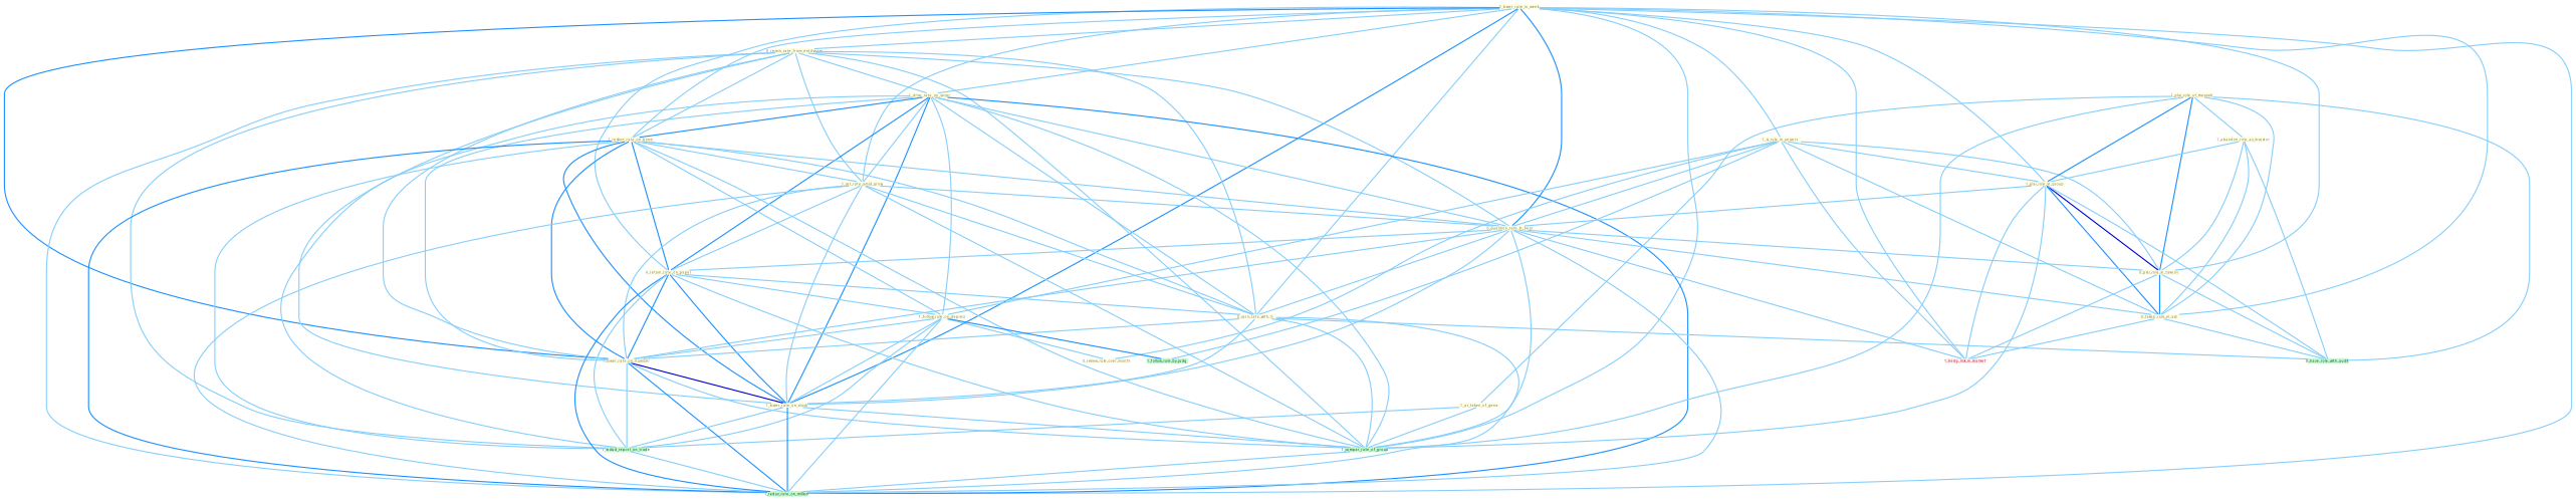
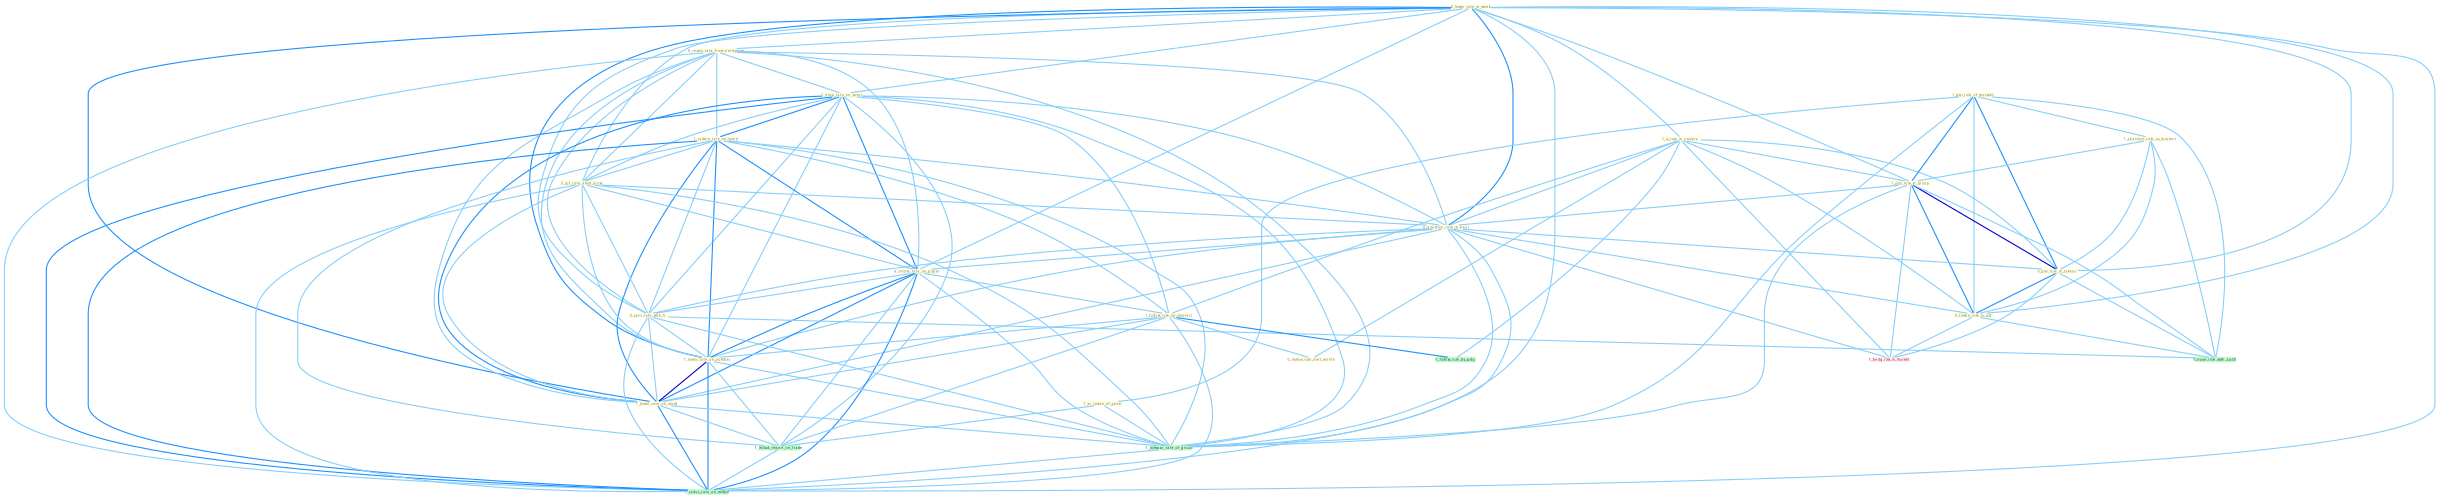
  graph {
    fontname="Roboto Condensed"
    node [color="#ffffe0" fixedsize=true fontcolor="#8b7d6b" fontname="Roboto Condensed" fontsize=4 shape=polygon style=filled]
    edge [color="#87cefa" fontname="Roboto Condensed" w=1]
    "0_lower_rate_in_week " [height=.06 width=.5]
    "0_receiv_rate_from_entitynam " [height=.06 width=.5]
    "1_drive_rate_on_secur " [height=.06 width=.5]
    "1_is_rule_in_univers " [height=.06 width=.5]
    "1_reckon_rate_on_bond " [height=.06 width=.5]
    "1_plai_role_of_messiah " [height=.06 width=.5]
    "1_abandon_role_as_investor " [height=.06 width=.5]
    "0_cut_rate_amid_grow " [height=.06 width=.5]
    "1_plai_role_in_group " [height=.06 width=.5]
    "0_question_rate_in_hear " [height=.06 width=.5]
    n11 [height=.06 label="8_retain_rate_on_paper" width=.5]
    "0_plai_role_in_takeov " [height=.06 width=.5]
    "0_carri_rate_with_% " [height=.06 width=.5]
    "0_taken_role_in_aid " [height=.06 width=.5]
    "1_follow_rule_on_depreci " [height=.06 width=.5]
    "1_lower_rate_on_number " [height=.06 width=.5]
    n17 [height=.06 label="1_ar_taken_of_gene" width=.5]
    "0_review_rule_over_month " [height=.06 width=.5]
    "1_lower_rate_on_stock " [height=.06 width=.5]
    "1_hedg_risk_in_market " [color="#fff0f5" fontcolor="#b22222" height=.06 width=.5]
    "1_compar_rate_of_group " [color="#BDFCC9" fontcolor="#2f4f4f" height=.06 width=.5]
    "1_reduc_rate_on_million " [color="#BDFCC9" fontcolor="#2f4f4f" height=.06 width=.5]
    "1_includ_report_on_trade " [color="#BDFCC9" fontcolor="#2f4f4f" height=.06 width=.5]
    "1_follow_rule_by_judg " [color="#BDFCC9" fontcolor="#2f4f4f" height=.06 width=.5]
    "0_have_role_with_audit " [color="#BDFCC9" fontcolor="#2f4f4f" height=.06 width=.5]
    subgraph sub_1 {
      "0_lower_rate_in_week "
      "0_receiv_rate_from_entitynam "
      "1_drive_rate_on_secur "
      "1_is_rule_in_univers "
      "1_reckon_rate_on_bond "
      "1_plai_role_of_messiah "
      "1_abandon_role_as_investor "
      "0_cut_rate_amid_grow "
      "1_plai_role_in_group "
      "0_question_rate_in_hear "
      n11
      "0_plai_role_in_takeov "
      "0_carri_rate_with_% "
      "0_taken_role_in_aid "
      "1_follow_rule_on_depreci "
      "1_lower_rate_on_number "
      n17
      "0_review_rule_over_month "
      "1_lower_rate_on_stock "
    }
    subgraph sub_2 {
      "1_hedg_risk_in_market "
    }
    "0_lower_rate_in_week " -- "0_receiv_rate_from_entitynam "
    "0_lower_rate_in_week " -- "1_drive_rate_on_secur "
    "0_lower_rate_in_week " -- "1_is_rule_in_univers "
-   "0_lower_rate_in_week " -- "1_reckon_rate_on_bond "
    "0_lower_rate_in_week " -- "0_cut_rate_amid_grow "
    "0_lower_rate_in_week " -- "1_plai_role_in_group "
    "0_lower_rate_in_week " -- "0_question_rate_in_hear " [color="#1e90ff" w=2]
    "0_lower_rate_in_week " -- n11
    "0_lower_rate_in_week " -- "0_plai_role_in_takeov "
    "0_lower_rate_in_week " -- "0_carri_rate_with_% "
    "0_lower_rate_in_week " -- "0_taken_role_in_aid "
    "0_lower_rate_in_week " -- "1_lower_rate_on_number " [color="#1e90ff" w=2]
    "0_lower_rate_in_week " -- "1_lower_rate_on_stock " [color="#1e90ff" w=2]
-   "0_lower_rate_in_week " -- "1_hedg_risk_in_market "
    "0_lower_rate_in_week " -- "1_compar_rate_of_group "
    "0_lower_rate_in_week " -- "1_reduc_rate_on_million "
    "0_receiv_rate_from_entitynam " -- "1_drive_rate_on_secur "
    "0_receiv_rate_from_entitynam " -- "1_reckon_rate_on_bond "
    "0_receiv_rate_from_entitynam " -- "0_cut_rate_amid_grow "
    "0_receiv_rate_from_entitynam " -- "0_question_rate_in_hear "
-   "0_receiv_rate_from_entitynam " -- "1_includ_report_on_trade "
+   "0_receiv_rate_from_entitynam " -- n11
    "0_receiv_rate_from_entitynam " -- "0_carri_rate_with_% "
    "0_receiv_rate_from_entitynam " -- "1_lower_rate_on_number "
    "0_receiv_rate_from_entitynam " -- "1_lower_rate_on_stock "
    "0_receiv_rate_from_entitynam " -- "1_compar_rate_of_group "
    "0_receiv_rate_from_entitynam " -- "1_reduc_rate_on_million "
    "1_drive_rate_on_secur " -- "1_reckon_rate_on_bond " [color="#1e90ff" w=2]
    "1_drive_rate_on_secur " -- "0_cut_rate_amid_grow "
    "1_drive_rate_on_secur " -- "0_question_rate_in_hear "
    "1_drive_rate_on_secur " -- n11 [color="#1e90ff" w=2]
    "1_drive_rate_on_secur " -- "0_carri_rate_with_% "
    "1_drive_rate_on_secur " -- "1_follow_rule_on_depreci "
    "1_drive_rate_on_secur " -- "1_lower_rate_on_number " [w=2]
    "1_drive_rate_on_secur " -- "1_lower_rate_on_stock " [color="#1e90ff" w=2]
    "1_drive_rate_on_secur " -- "1_compar_rate_of_group "
    "1_drive_rate_on_secur " -- "1_reduc_rate_on_million " [color="#1e90ff" w=2]
    "1_drive_rate_on_secur " -- "1_includ_report_on_trade "
    "1_is_rule_in_univers " -- "1_plai_role_in_group "
    "1_is_rule_in_univers " -- "0_question_rate_in_hear "
    "1_is_rule_in_univers " -- "0_plai_role_in_takeov "
    "1_is_rule_in_univers " -- "0_taken_role_in_aid "
    "1_is_rule_in_univers " -- "1_follow_rule_on_depreci "
    "1_is_rule_in_univers " -- "0_review_rule_over_month "
    "1_is_rule_in_univers " -- "1_hedg_risk_in_market "
    "1_is_rule_in_univers " -- "1_follow_rule_by_judg "
    "1_reckon_rate_on_bond " -- "0_cut_rate_amid_grow "
    "1_reckon_rate_on_bond " -- "0_question_rate_in_hear "
    "1_reckon_rate_on_bond " -- n11 [color="#1e90ff" w=2]
    "1_reckon_rate_on_bond " -- "0_carri_rate_with_% "
    "1_reckon_rate_on_bond " -- "1_follow_rule_on_depreci "
    "1_reckon_rate_on_bond " -- "1_lower_rate_on_number " [color="#1e90ff" w=2]
    "1_reckon_rate_on_bond " -- "1_lower_rate_on_stock " [color="#1e90ff" w=2]
    "1_reckon_rate_on_bond " -- "1_compar_rate_of_group "
    "1_reckon_rate_on_bond " -- "1_reduc_rate_on_million " [color="#1e90ff" w=2]
    "1_reckon_rate_on_bond " -- "1_includ_report_on_trade "
    "1_plai_role_of_messiah " -- "1_abandon_role_as_investor "
    "1_plai_role_of_messiah " -- "1_plai_role_in_group " [color="#1e90ff" w=2]
    "1_plai_role_of_messiah " -- "0_plai_role_in_takeov " [color="#1e90ff" w=2]
    "1_plai_role_of_messiah " -- "0_taken_role_in_aid "
    "1_plai_role_of_messiah " -- n17
    "1_plai_role_of_messiah " -- "1_compar_rate_of_group "
    "1_plai_role_of_messiah " -- "0_have_role_with_audit "
    "1_abandon_role_as_investor " -- "1_plai_role_in_group "
    "1_abandon_role_as_investor " -- "0_plai_role_in_takeov "
    "1_abandon_role_as_investor " -- "0_taken_role_in_aid "
    "1_abandon_role_as_investor " -- "0_have_role_with_audit "
    "0_cut_rate_amid_grow " -- "0_question_rate_in_hear "
    "0_cut_rate_amid_grow " -- n11
    "0_cut_rate_amid_grow " -- "0_carri_rate_with_% "
    "0_cut_rate_amid_grow " -- "1_lower_rate_on_number "
    "0_cut_rate_amid_grow " -- "1_lower_rate_on_stock "
    "0_cut_rate_amid_grow " -- "1_compar_rate_of_group "
    "0_cut_rate_amid_grow " -- "1_reduc_rate_on_million "
    "1_plai_role_in_group " -- "0_question_rate_in_hear "
    "1_plai_role_in_group " -- "0_plai_role_in_takeov " [color="#0000cd" w=3]
    "1_plai_role_in_group " -- "0_taken_role_in_aid " [color="#1e90ff" w=2]
    "1_plai_role_in_group " -- "1_hedg_risk_in_market "
    "1_plai_role_in_group " -- "1_compar_rate_of_group "
    "1_plai_role_in_group " -- "0_have_role_with_audit "
    "0_question_rate_in_hear " -- n11
    "0_question_rate_in_hear " -- "0_plai_role_in_takeov "
    "0_question_rate_in_hear " -- "0_carri_rate_with_% "
    "0_question_rate_in_hear " -- "0_taken_role_in_aid "
    "0_question_rate_in_hear " -- "1_lower_rate_on_number "
    "0_question_rate_in_hear " -- "1_lower_rate_on_stock "
    "0_question_rate_in_hear " -- "1_hedg_risk_in_market "
    "0_question_rate_in_hear " -- "1_compar_rate_of_group "
    "0_question_rate_in_hear " -- "1_reduc_rate_on_million "
    n11 -- "0_carri_rate_with_% "
    n11 -- "1_follow_rule_on_depreci "
    n11 -- "1_lower_rate_on_number " [color="#1e90ff" w=2]
    n11 -- "1_lower_rate_on_stock " [color="#1e90ff" w=2]
    n11 -- "1_compar_rate_of_group "
    n11 -- "1_reduc_rate_on_million " [color="#1e90ff" w=2]
    n11 -- "1_includ_report_on_trade "
    "0_plai_role_in_takeov " -- "0_taken_role_in_aid " [color="#1e90ff" w=2]
    "0_plai_role_in_takeov " -- "1_hedg_risk_in_market "
    "0_plai_role_in_takeov " -- "0_have_role_with_audit "
    "0_carri_rate_with_% " -- "1_lower_rate_on_number "
    "0_carri_rate_with_% " -- "1_lower_rate_on_stock "
    "0_carri_rate_with_% " -- "1_compar_rate_of_group "
    "0_carri_rate_with_% " -- "1_reduc_rate_on_million "
    "0_carri_rate_with_% " -- "0_have_role_with_audit "
    "0_taken_role_in_aid " -- "1_hedg_risk_in_market "
    "0_taken_role_in_aid " -- "0_have_role_with_audit "
    "1_follow_rule_on_depreci " -- "1_lower_rate_on_number "
    "1_follow_rule_on_depreci " -- "0_review_rule_over_month "
    "1_follow_rule_on_depreci " -- "1_lower_rate_on_stock "
    "1_follow_rule_on_depreci " -- "1_reduc_rate_on_million "
    "1_follow_rule_on_depreci " -- "1_includ_report_on_trade "
    "1_follow_rule_on_depreci " -- "1_follow_rule_by_judg " [color="#1e90ff" w=2]
    "1_lower_rate_on_number " -- "1_lower_rate_on_stock " [color="#0000cd" w=3]
    "1_lower_rate_on_number " -- "1_compar_rate_of_group "
    "1_lower_rate_on_number " -- "1_reduc_rate_on_million " [color="#1e90ff" w=2]
    "1_lower_rate_on_number " -- "1_includ_report_on_trade "
    n17 -- "1_compar_rate_of_group "
    n17 -- "1_includ_report_on_trade "
    "1_lower_rate_on_stock " -- "1_compar_rate_of_group "
    "1_lower_rate_on_stock " -- "1_reduc_rate_on_million " [color="#1e90ff" w=2]
    "1_lower_rate_on_stock " -- "1_includ_report_on_trade "
    "1_compar_rate_of_group " -- "1_reduc_rate_on_million "
    "1_includ_report_on_trade " -- "1_reduc_rate_on_million "
  }
